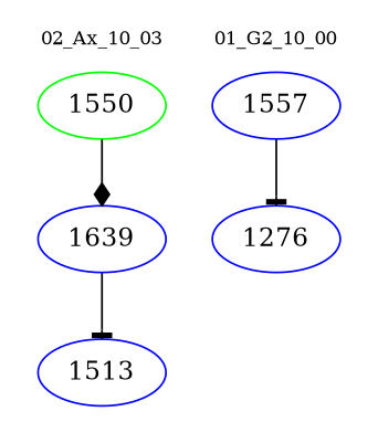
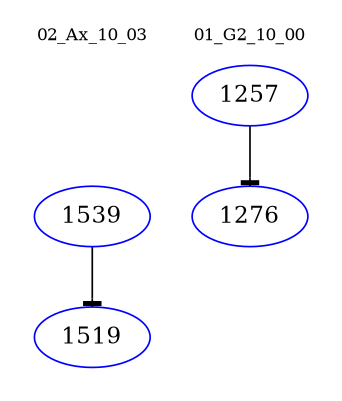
  digraph {
    node [color=blue]
    edge [arrowhead=tee color=black]
-   n1 [color=green label=1550]
-   n2 [label=1639]
-   n3 [label=1513]
-   n4 [label=1557]
+   n2 [label=1539]
+   n3 [label=1519]
+   n4 [label=1257]
    n5 [label=1276]
    subgraph cluster_1 {
      color=white
      fontsize=10
      label="02_Ax_10_03"
-     n1
      n2
      n3
    }
    subgraph cluster_2 {
      color=white
      fontsize=10
      label="01_G2_10_00"
      n4
      n5
    }
-   n1 -> n2 [arrowhead=diamond]
    n2 -> n3
    n4 -> n5
  }
